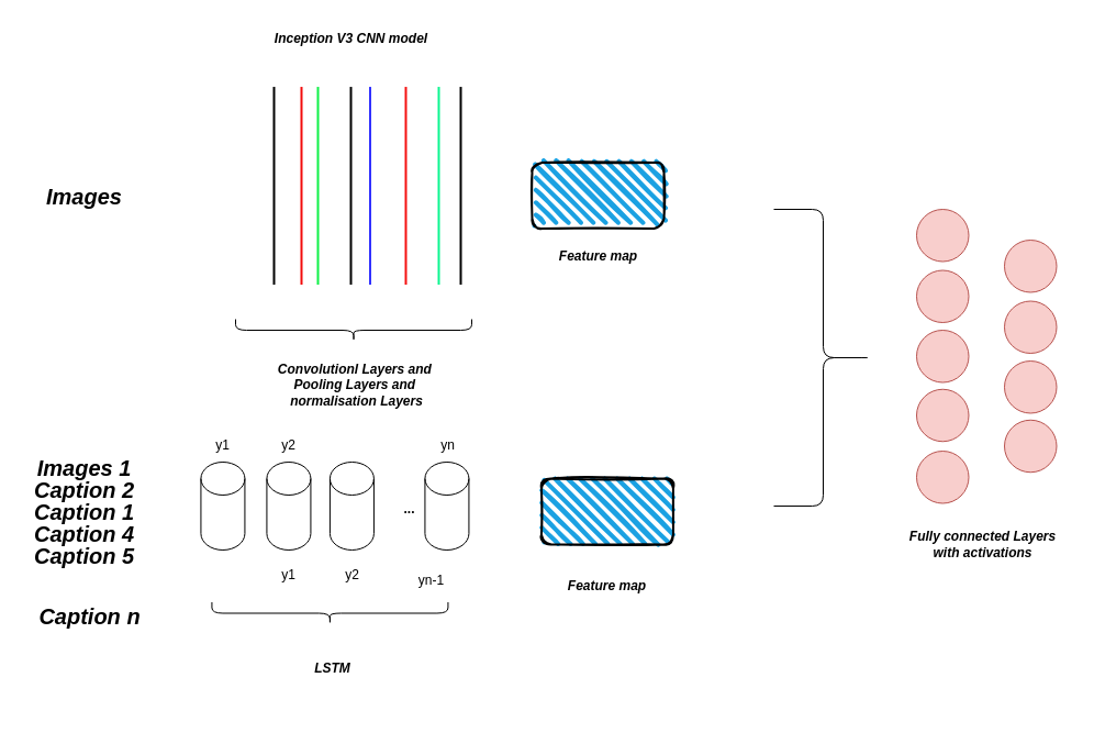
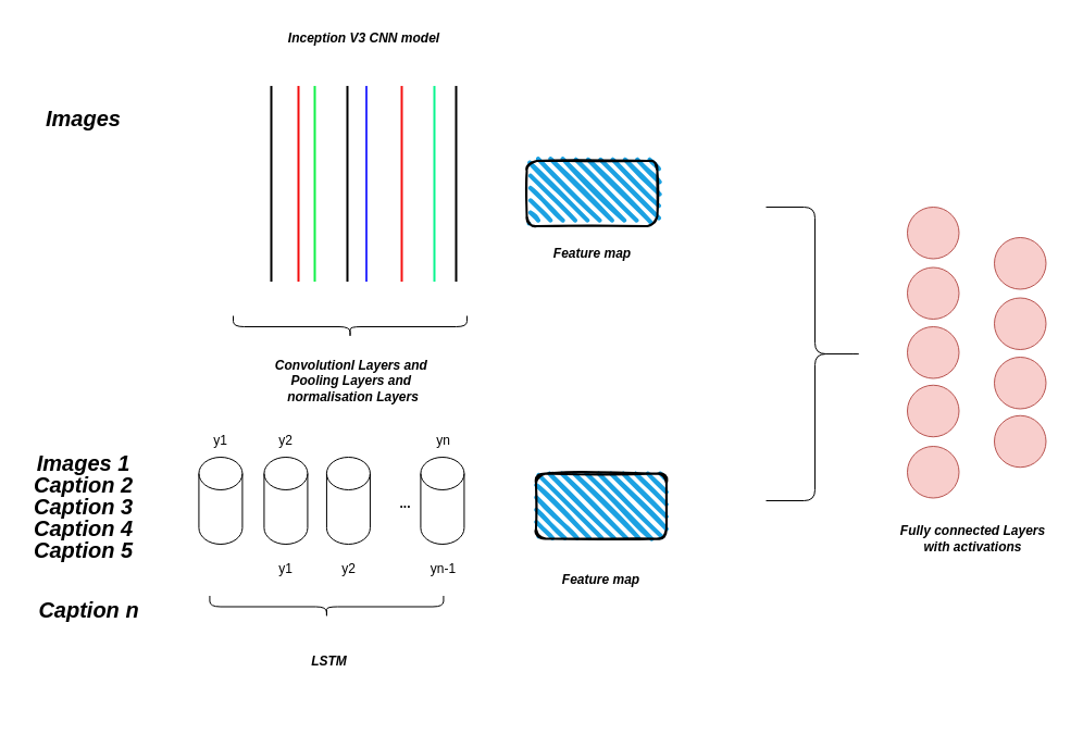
  <mxCell id="0" />
  <mxCell id="1" parent="0" />
  <mxCell id="2" value="" style="line;strokeWidth=2;direction=south;html=1;" vertex="1" parent="1"><mxGeometry x="244" y="78.55" width="10" height="180" as="geometry" /></mxCell>
  <mxCell id="3" value="" style="line;strokeWidth=2;direction=south;html=1;strokeColor=#f20d0d;" vertex="1" parent="1"><mxGeometry x="269" y="78.55" width="10" height="180" as="geometry" /></mxCell>
  <mxCell id="4" value="" style="line;strokeWidth=2;direction=south;html=1;" vertex="1" parent="1"><mxGeometry x="314" y="78.55" width="10" height="180" as="geometry" /></mxCell>
  <mxCell id="5" value="" style="line;strokeWidth=2;direction=south;html=1;strokeColor=#f41010;" vertex="1" parent="1"><mxGeometry x="364" y="78.55" width="10" height="180" as="geometry" /></mxCell>
  <mxCell id="6" value="" style="line;strokeWidth=2;direction=south;html=1;" vertex="1" parent="1"><mxGeometry x="414" y="78.55" width="10" height="180" as="geometry" /></mxCell>
  <mxCell id="7" value="" style="shape=curlyBracket;whiteSpace=wrap;html=1;rounded=1;labelPosition=left;verticalLabelPosition=middle;align=right;verticalAlign=middle;rotation=-90;" vertex="1" parent="1"><mxGeometry x="311.5" y="192.5" width="20" height="215" as="geometry" /></mxCell>
  <mxCell id="8" value="&lt;i&gt;&lt;b&gt;Convolutionl Layers and&amp;nbsp;&lt;/b&gt;&lt;/i&gt;&lt;div&gt;&lt;i&gt;&lt;b&gt;Pooling Layers and&amp;nbsp;&lt;/b&gt;&lt;/i&gt;&lt;/div&gt;&lt;div&gt;&lt;i&gt;&lt;b&gt;normalisation Layers&lt;/b&gt;&lt;/i&gt;&lt;/div&gt;" style="text;html=1;align=center;verticalAlign=middle;resizable=0;points=[];autosize=1;strokeColor=none;fillColor=none;" vertex="1" parent="1"><mxGeometry x="239" y="320" width="170" height="60" as="geometry" /></mxCell>
- <mxCell id="9" value="&lt;i&gt;&lt;b&gt;Inception V3 CNN model&lt;/b&gt;&lt;/i&gt;" style="text;html=1;align=center;verticalAlign=middle;resizable=0;points=[];autosize=1;strokeColor=none;fillColor=none;" vertex="1" parent="1"><mxGeometry x="239" y="20" width="160" height="30" as="geometry" /></mxCell>
+ <mxCell id="9" value="&lt;i&gt;&lt;b&gt;Inception V3 CNN model&lt;/b&gt;&lt;/i&gt;" style="text;html=1;align=center;verticalAlign=middle;resizable=0;points=[];autosize=1;strokeColor=none;fillColor=none;" vertex="1" parent="1"><mxGeometry x="254" y="20" width="160" height="30" as="geometry" /></mxCell>
  <mxCell id="10" value="" style="line;strokeWidth=2;direction=south;html=1;strokeColor=#0af58f;" vertex="1" parent="1"><mxGeometry x="394" y="78.55" width="10" height="180" as="geometry" /></mxCell>
  <mxCell id="11" value="" style="line;strokeWidth=2;direction=south;html=1;strokeColor=#3333FF;" vertex="1" parent="1"><mxGeometry x="331.5" y="78.55" width="10" height="180" as="geometry" /></mxCell>
  <mxCell id="12" value="" style="line;strokeWidth=2;direction=south;html=1;strokeColor=#0ff047;" vertex="1" parent="1"><mxGeometry x="284" y="78.55" width="10" height="180" as="geometry" /></mxCell>
  <mxCell id="13" value="" style="rounded=1;whiteSpace=wrap;html=1;strokeWidth=2;fillWeight=4;hachureGap=8;hachureAngle=45;fillColor=#1ba1e2;sketch=1;" vertex="1" parent="1"><mxGeometry x="484" y="147.5" width="120" height="60" as="geometry" /></mxCell>
  <mxCell id="14" value="&lt;b&gt;&lt;i&gt;Feature map&lt;/i&gt;&lt;/b&gt;" style="text;html=1;align=center;verticalAlign=middle;resizable=0;points=[];autosize=1;strokeColor=none;fillColor=none;" vertex="1" parent="1"><mxGeometry x="499" y="218" width="90" height="30" as="geometry" /></mxCell>
  <mxCell id="15" value="&lt;i&gt;&lt;b&gt;&lt;font style=&quot;font-size: 20px;&quot;&gt;Images 1&lt;/font&gt;&lt;/b&gt;&lt;/i&gt;" style="text;html=1;align=center;verticalAlign=middle;resizable=0;points=[];autosize=1;strokeColor=none;fillColor=none;" vertex="1" parent="1"><mxGeometry x="20.56" y="405" width="110" height="40" as="geometry" /></mxCell>
  <mxCell id="16" value="&lt;i&gt;&lt;b&gt;&lt;font style=&quot;font-size: 20px;&quot;&gt;Caption 2&lt;/font&gt;&lt;/b&gt;&lt;/i&gt;" style="text;html=1;align=center;verticalAlign=middle;resizable=0;points=[];autosize=1;strokeColor=none;fillColor=none;" vertex="1" parent="1"><mxGeometry x="20.56" y="425" width="110" height="40" as="geometry" /></mxCell>
- <mxCell id="17" value="&lt;i&gt;&lt;b&gt;&lt;font style=&quot;font-size: 20px;&quot;&gt;Caption 1&lt;/font&gt;&lt;/b&gt;&lt;/i&gt;" style="text;html=1;align=center;verticalAlign=middle;resizable=0;points=[];autosize=1;strokeColor=none;fillColor=none;" vertex="1" parent="1"><mxGeometry x="20.56" y="445" width="110" height="40" as="geometry" /></mxCell>
+ <mxCell id="17" value="&lt;i&gt;&lt;b&gt;&lt;font style=&quot;font-size: 20px;&quot;&gt;Caption 3&lt;/font&gt;&lt;/b&gt;&lt;/i&gt;" style="text;html=1;align=center;verticalAlign=middle;resizable=0;points=[];autosize=1;strokeColor=none;fillColor=none;" vertex="1" parent="1"><mxGeometry x="20.56" y="445" width="110" height="40" as="geometry" /></mxCell>
  <mxCell id="18" value="&lt;i&gt;&lt;b&gt;&lt;font style=&quot;font-size: 20px;&quot;&gt;Caption 4&lt;/font&gt;&lt;/b&gt;&lt;/i&gt;" style="text;html=1;align=center;verticalAlign=middle;resizable=0;points=[];autosize=1;strokeColor=none;fillColor=none;" vertex="1" parent="1"><mxGeometry x="20.56" y="465" width="110" height="40" as="geometry" /></mxCell>
  <mxCell id="19" value="&lt;i&gt;&lt;b&gt;&lt;font style=&quot;font-size: 20px;&quot;&gt;Caption 5&lt;/font&gt;&lt;/b&gt;&lt;/i&gt;" style="text;html=1;align=center;verticalAlign=middle;resizable=0;points=[];autosize=1;strokeColor=none;fillColor=none;" vertex="1" parent="1"><mxGeometry x="20.56" y="485" width="110" height="40" as="geometry" /></mxCell>
  <mxCell id="20" value="&lt;i&gt;&lt;b&gt;&lt;font style=&quot;font-size: 20px;&quot;&gt;Caption n&lt;/font&gt;&lt;/b&gt;&lt;/i&gt;" style="text;html=1;align=center;verticalAlign=middle;resizable=0;points=[];autosize=1;strokeColor=none;fillColor=none;" vertex="1" parent="1"><mxGeometry x="20.56" y="540" width="120" height="40" as="geometry" /></mxCell>
  <mxCell id="21" value="" style="shape=cylinder3;whiteSpace=wrap;html=1;boundedLbl=1;backgroundOutline=1;size=15;" vertex="1" parent="1"><mxGeometry x="182.43" y="420" width="40" height="80" as="geometry" /></mxCell>
  <mxCell id="22" value="" style="shape=cylinder3;whiteSpace=wrap;html=1;boundedLbl=1;backgroundOutline=1;size=15;" vertex="1" parent="1"><mxGeometry x="242.43" y="420" width="40" height="80" as="geometry" /></mxCell>
  <mxCell id="23" value="" style="shape=cylinder3;whiteSpace=wrap;html=1;boundedLbl=1;backgroundOutline=1;size=15;" vertex="1" parent="1"><mxGeometry x="299.93" y="420" width="40" height="80" as="geometry" /></mxCell>
  <mxCell id="24" value="y1" style="text;html=1;align=center;verticalAlign=middle;resizable=0;points=[];autosize=1;strokeColor=none;fillColor=none;" vertex="1" parent="1"><mxGeometry x="182.43" y="390" width="40" height="30" as="geometry" /></mxCell>
  <mxCell id="25" value="y1" style="text;html=1;align=center;verticalAlign=middle;resizable=0;points=[];autosize=1;strokeColor=none;fillColor=none;" vertex="1" parent="1"><mxGeometry x="242.43" y="508" width="40" height="30" as="geometry" /></mxCell>
  <mxCell id="26" value="y2" style="text;html=1;align=center;verticalAlign=middle;resizable=0;points=[];autosize=1;strokeColor=none;fillColor=none;" vertex="1" parent="1"><mxGeometry x="242.43" y="390" width="40" height="30" as="geometry" /></mxCell>
  <mxCell id="27" value="y2" style="text;html=1;align=center;verticalAlign=middle;resizable=0;points=[];autosize=1;strokeColor=none;fillColor=none;" vertex="1" parent="1"><mxGeometry x="299.93" y="508" width="40" height="30" as="geometry" /></mxCell>
  <mxCell id="28" value="&lt;b&gt;...&lt;/b&gt;" style="text;html=1;align=center;verticalAlign=middle;resizable=0;points=[];autosize=1;strokeColor=none;fillColor=none;" vertex="1" parent="1"><mxGeometry x="357.43" y="448" width="30" height="30" as="geometry" /></mxCell>
  <mxCell id="29" value="" style="shape=cylinder3;whiteSpace=wrap;html=1;boundedLbl=1;backgroundOutline=1;size=15;" vertex="1" parent="1"><mxGeometry x="386.43" y="420" width="40" height="80" as="geometry" /></mxCell>
- <mxCell id="30" value="yn-1" style="text;html=1;align=center;verticalAlign=middle;resizable=0;points=[];autosize=1;strokeColor=none;fillColor=none;" vertex="1" parent="1"><mxGeometry x="367.43" y="513" width="50" height="30" as="geometry" /></mxCell>
+ <mxCell id="30" value="yn-1" style="text;html=1;align=center;verticalAlign=middle;resizable=0;points=[];autosize=1;strokeColor=none;fillColor=none;" vertex="1" parent="1"><mxGeometry x="382.43" y="508" width="50" height="30" as="geometry" /></mxCell>
  <mxCell id="31" value="yn" style="text;html=1;align=center;verticalAlign=middle;resizable=0;points=[];autosize=1;strokeColor=none;fillColor=none;" vertex="1" parent="1"><mxGeometry x="387.43" y="390" width="40" height="30" as="geometry" /></mxCell>
  <mxCell id="32" value="" style="shape=curlyBracket;whiteSpace=wrap;html=1;rounded=1;labelPosition=left;verticalLabelPosition=middle;align=right;verticalAlign=middle;rotation=-90;" vertex="1" parent="1"><mxGeometry x="289.93" y="450" width="20" height="215" as="geometry" /></mxCell>
  <mxCell id="33" value="&lt;b&gt;&lt;i&gt;LSTM&lt;/i&gt;&lt;/b&gt;" style="text;html=1;align=center;verticalAlign=middle;resizable=0;points=[];autosize=1;strokeColor=none;fillColor=none;" vertex="1" parent="1"><mxGeometry x="272.43" y="592.5" width="60" height="30" as="geometry" /></mxCell>
  <mxCell id="34" value="" style="rounded=1;whiteSpace=wrap;html=1;strokeWidth=2;fillWeight=4;hachureGap=8;hachureAngle=45;fillColor=#1ba1e2;sketch=1;" vertex="1" parent="1"><mxGeometry x="492.43" y="435" width="120" height="60" as="geometry" /></mxCell>
  <mxCell id="35" value="&lt;i&gt;&lt;b&gt;Feature map&lt;/b&gt;&lt;/i&gt;" style="text;html=1;align=center;verticalAlign=middle;resizable=0;points=[];autosize=1;strokeColor=none;fillColor=none;" vertex="1" parent="1"><mxGeometry x="507.43" y="518" width="90" height="30" as="geometry" /></mxCell>
- <mxCell id="36" value="&lt;b&gt;&lt;i&gt;&lt;font style=&quot;font-size: 20px;&quot;&gt;Images&lt;/font&gt;&lt;/i&gt;&lt;/b&gt;" style="text;html=1;align=center;verticalAlign=middle;resizable=0;points=[];autosize=1;strokeColor=none;fillColor=none;strokeWidth=1;" vertex="1" parent="1"><mxGeometry x="30.56" y="157.5" width="90" height="40" as="geometry" /></mxCell>
+ <mxCell id="36" value="&lt;b&gt;&lt;i&gt;&lt;font style=&quot;font-size: 20px;&quot;&gt;Images&lt;/font&gt;&lt;/i&gt;&lt;/b&gt;" style="text;html=1;align=center;verticalAlign=middle;resizable=0;points=[];autosize=1;strokeColor=none;fillColor=none;strokeWidth=1;" vertex="1" parent="1"><mxGeometry x="30.56" y="87.5" width="90" height="40" as="geometry" /></mxCell>
  <mxCell id="37" value="" style="shape=curlyBracket;whiteSpace=wrap;html=1;rounded=1;flipH=1;labelPosition=right;verticalLabelPosition=middle;align=left;verticalAlign=middle;" vertex="1" parent="1"><mxGeometry x="704" y="190" width="90" height="270" as="geometry" /></mxCell>
  <mxCell id="38" value="" style="ellipse;whiteSpace=wrap;html=1;aspect=fixed;fillColor=#f8cecc;strokeColor=#b85450;" vertex="1" parent="1"><mxGeometry x="834" y="190" width="47.5" height="47.5" as="geometry" /></mxCell>
  <mxCell id="39" value="" style="ellipse;whiteSpace=wrap;html=1;aspect=fixed;fillColor=#f8cecc;strokeColor=#b85450;" vertex="1" parent="1"><mxGeometry x="834" y="245.5" width="47.5" height="47.5" as="geometry" /></mxCell>
  <mxCell id="40" value="" style="ellipse;whiteSpace=wrap;html=1;aspect=fixed;fillColor=#f8cecc;strokeColor=#b85450;" vertex="1" parent="1"><mxGeometry x="834" y="300" width="47.5" height="47.5" as="geometry" /></mxCell>
  <mxCell id="41" value="" style="ellipse;whiteSpace=wrap;html=1;aspect=fixed;fillColor=#f8cecc;strokeColor=#b85450;" vertex="1" parent="1"><mxGeometry x="834" y="353.75" width="47.5" height="47.5" as="geometry" /></mxCell>
  <mxCell id="42" value="" style="ellipse;whiteSpace=wrap;html=1;aspect=fixed;fillColor=#f8cecc;strokeColor=#b85450;" vertex="1" parent="1"><mxGeometry x="834" y="410" width="47.5" height="47.5" as="geometry" /></mxCell>
  <mxCell id="43" value="" style="ellipse;whiteSpace=wrap;html=1;aspect=fixed;fillColor=#f8cecc;strokeColor=#b85450;" vertex="1" parent="1"><mxGeometry x="914" y="218" width="47.5" height="47.5" as="geometry" /></mxCell>
  <mxCell id="44" value="" style="ellipse;whiteSpace=wrap;html=1;aspect=fixed;fillColor=#f8cecc;strokeColor=#b85450;" vertex="1" parent="1"><mxGeometry x="914" y="273.5" width="47.5" height="47.5" as="geometry" /></mxCell>
  <mxCell id="45" value="" style="ellipse;whiteSpace=wrap;html=1;aspect=fixed;fillColor=#f8cecc;strokeColor=#b85450;" vertex="1" parent="1"><mxGeometry x="914" y="328" width="47.5" height="47.5" as="geometry" /></mxCell>
  <mxCell id="46" value="" style="ellipse;whiteSpace=wrap;html=1;aspect=fixed;fillColor=#f8cecc;strokeColor=#b85450;" vertex="1" parent="1"><mxGeometry x="914" y="381.75" width="47.5" height="47.5" as="geometry" /></mxCell>
  <mxCell id="47" value="&lt;b&gt;&lt;i&gt;Fully connected Layers&lt;/i&gt;&lt;/b&gt;&lt;div&gt;&lt;b&gt;&lt;i&gt;with activations&lt;/i&gt;&lt;/b&gt;&lt;/div&gt;" style="text;html=1;align=center;verticalAlign=middle;resizable=0;points=[];autosize=1;strokeColor=none;fillColor=none;" vertex="1" parent="1"><mxGeometry x="814" y="475" width="160" height="40" as="geometry" /></mxCell>
